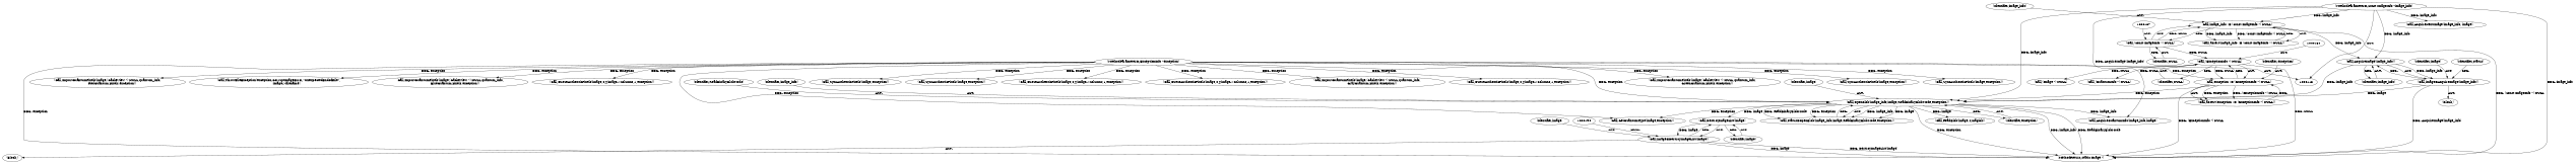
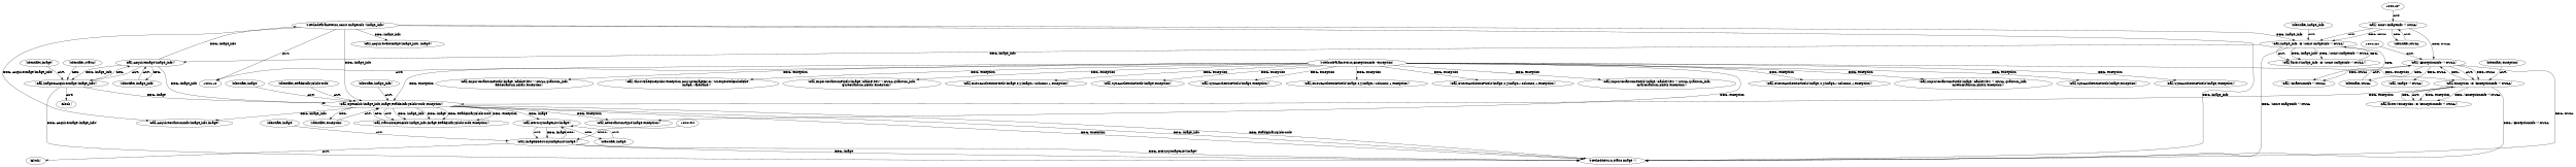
  digraph {
    n1 [label="(Call,DestroyImageList(image))"]
    n2 [label="(Call,image=DestroyImageList(image))"]
    n3 [label="(Identifier,image)"]
    n4 [label="(MethodReturn,static Image *)"]
    n5 [label="(Block,)"]
    n6 [label="(Call,OpenBlob(image_info,image,ReadBinaryBlobMode,exception))"]
    n7 [label="(Call,status=OpenBlob(image_info,image,ReadBinaryBlobMode,exception))"]
    n8 [label="(Call,AcquireQuantumInfo(image_info,image))"]
    n9 [label="(Call,GetQuantumType(image,exception))"]
-   n10 [label="(Call,ReadBlob(image,4,magick))"]
    n11 [label="(Identifier,exception)"]
    n12 [label="(Call,AcquireImage(image_info))"]
    n13 [label="(Call,image=AcquireImage(image_info))"]
    n14 [label="(Identifier,image_info)"]
    n15 [label="(Block,)"]
    n16 [label="(Call,image_info != (const ImageInfo *) NULL)"]
    n17 [label="(Call,(const ImageInfo *) NULL)"]
    n18 [label="(Call,assert(image_info != (const ImageInfo *) NULL))"]
    n19 [label="(Call,(ExceptionInfo *) NULL)"]
    n20 [label="(Identifier,NULL)"]
    n21 [label="(MethodParameterIn,const ImageInfo *image_info)"]
    n22 [label="(Call,AcquireNextImage(image_info, image))"]
    1000113
    n24 [label="(Call,exception != (ExceptionInfo *) NULL)"]
    n25 [label="(Identifier,NULL)"]
    n26 [label="(Call,(Image *) NULL)"]
    n27 [label="(Call,(QuantumInfo *) NULL)"]
    n28 [label="(Call,assert(exception != (ExceptionInfo *) NULL))"]
    n29 [label="(MethodParameterIn,ExceptionInfo *exception)"]
    n30 [label="(Call,ImportQuantumPixels(image,(CacheView *) NULL,quantum_info,\n          GreenQuantum,pixels,exception))"]
    n31 [label="(Call,SyncAuthenticPixels(image,exception))"]
    n32 [label="(Call,SyncAuthenticPixels(image,exception))"]
    n33 [label="(Call,ImportQuantumPixels(image,(CacheView *) NULL,quantum_info,\n          RedQuantum,pixels,exception))"]
    n34 [label="(Call,ThrowFileException(exception,CorruptImageError,\"UnexpectedEndOfFile\",\n                 image->filename))"]
    n35 [label="(Call,ImportQuantumPixels(image,(CacheView *) NULL,quantum_info,\n          BlueQuantum,pixels,exception))"]
    n36 [label="(Call,QueueAuthenticPixels(image,0,y,image->columns,1,exception))"]
    n37 [label="(Call,SyncAuthenticPixels(image,exception))"]
    n38 [label="(Call,SyncAuthenticPixels(image,exception))"]
    n39 [label="(Call,QueueAuthenticPixels(image,0,y,image->columns,1,exception))"]
    n40 [label="(Call,QueueAuthenticPixels(image,0,y,image->columns,1,exception))"]
    n41 [label="(Call,ImportQuantumPixels(image,(CacheView *) NULL,quantum_info,\n          GrayQuantum,pixels,exception))"]
    n42 [label="(Call,QueueAuthenticPixels(image,0,y,image->columns,1,exception))"]
    n43 [label="(Identifier,image)"]
    n44 [label="(Identifier,exception)"]
    n45 [label="(Identifier,image)"]
    n46 [label="(Identifier,image_info)"]
    n47 [label="(Identifier,status)"]
    n48 [label="(Identifier,image)"]
    n49 [label="(Identifier,ReadBinaryBlobMode)"]
    n50 [label="(Identifier,image_info)"]
    1000137
    1000164
    1000194
    n1 -> n2 [label="AST: "]
    n1 -> n2 [label="DDG: image"]
    n1 -> n3 [label="CFG: "]
    n2 -> n1 [label="CFG: "]
    n2 -> n4 [label="DDG: DestroyImageList(image)"]
    n2 -> n4 [label="DDG: image"]
    n2 -> n5 [label="AST: "]
    n3 -> n1 [label="AST: "]
    n6 -> n1 [label="DDG: image"]
    n6 -> n4 [label="DDG: exception"]
    n6 -> n4 [label="DDG: image_info"]
    n6 -> n4 [label="DDG: ReadBinaryBlobMode"]
    n6 -> n7 [label="AST: "]
    n6 -> n7 [label="DDG: image_info"]
    n6 -> n7 [label="DDG: image"]
    n6 -> n7 [label="DDG: ReadBinaryBlobMode"]
    n6 -> n7 [label="DDG: exception"]
    n6 -> n8 [label="DDG: image_info"]
    n6 -> n9 [label="DDG: exception"]
-   n6 -> n10 [label="DDG: image"]
    n6 -> n11 [label="CFG: "]
    n7 -> n6 [label="CFG: "]
    n11 -> n6 [label="AST: "]
    n12 -> n6 [label="DDG: image_info"]
    n12 -> n13 [label="AST: "]
    n12 -> n13 [label="DDG: image_info"]
    n12 -> n14 [label="CFG: "]
    n13 -> n4 [label="DDG: AcquireImage(image_info)"]
    n13 -> n6 [label="DDG: image"]
    n13 -> n12 [label="CFG: "]
    n13 -> n15 [label="AST: "]
    n14 -> n12 [label="AST: "]
    n16 -> n4 [label="DDG: (const ImageInfo *) NULL"]
    n16 -> n12 [label="DDG: image_info"]
-   n16 -> n17 [label="CFG: "]
+   n16 -> n27 [label="CFG: "]
    n16 -> n18 [label="AST: "]
    n16 -> n18 [label="DDG: image_info"]
    n16 -> n18 [label="DDG: (const ImageInfo *) NULL"]
    n17 -> n16 [label="AST: "]
    n17 -> n16 [label="DDG: NULL"]
    n17 -> n19 [label="DDG: NULL"]
    n17 -> n20 [label="CFG: "]
    n18 -> n16 [label="CFG: "]
    n19 -> n4 [label="DDG: NULL"]
    n19 -> n24 [label="AST: "]
    n19 -> n24 [label="DDG: NULL"]
    n19 -> n25 [label="CFG: "]
    n19 -> n26 [label="DDG: NULL"]
    n19 -> n27 [label="DDG: NULL"]
    n20 -> n17 [label="AST: "]
    n21 -> n4 [label="DDG: image_info"]
    n21 -> n6 [label="DDG: image_info"]
    n21 -> n8 [label="DDG: AcquireImage(image_info)"]
-   n21 -> n12 [label="DDG: image_info"]
+   n12 -> n21 [label="DDG: image_info"]
    n21 -> n16 [label="DDG: image_info"]
    n21 -> n22 [label="DDG: image_info"]
    n21 -> 1000113 [label="AST: "]
    n24 -> n4 [label="DDG: (ExceptionInfo *) NULL"]
    n24 -> n6 [label="DDG: exception"]
    n24 -> n19 [label="CFG: "]
    n24 -> n28 [label="AST: "]
    n24 -> n28 [label="DDG: exception"]
    n24 -> n28 [label="DDG: (ExceptionInfo *) NULL"]
    n25 -> n19 [label="AST: "]
-   n28 -> n24 [label="DDG: "]
-   n29 -> n4 [label="DDG: exception"]
+   n28 -> n24 [label="CFG: "]
    n29 -> n6 [label="DDG: exception"]
    n29 -> n9 [label="DDG: exception"]
    n29 -> 1000113 [label="AST: "]
    n29 -> n24 [label="DDG: exception"]
    n29 -> n30 [label="DDG: exception"]
    n29 -> n31 [label="DDG: exception"]
    n29 -> n32 [label="DDG: exception"]
    n29 -> n33 [label="DDG: exception"]
    n29 -> n34 [label="DDG: exception"]
    n29 -> n35 [label="DDG: exception"]
    n29 -> n36 [label="DDG: exception"]
    n29 -> n37 [label="DDG: exception"]
    n29 -> n38 [label="DDG: exception"]
    n29 -> n39 [label="DDG: exception"]
    n29 -> n40 [label="DDG: exception"]
    n29 -> n41 [label="DDG: exception"]
    n29 -> n42 [label="DDG: exception"]
    n43 -> n6 [label="AST: "]
    n44 -> n24 [label="AST: "]
    n45 -> n13 [label="AST: "]
    n46 -> n16 [label="AST: "]
    n47 -> n13 [label="CFG: "]
    n48 -> n2 [label="AST: "]
    n49 -> n6 [label="AST: "]
    n50 -> n6 [label="AST: "]
    1000137 -> n17 [label="AST: "]
    1000164 -> n19 [label="AST: "]
    1000194 -> n2 [label="NULL: "]
  }
